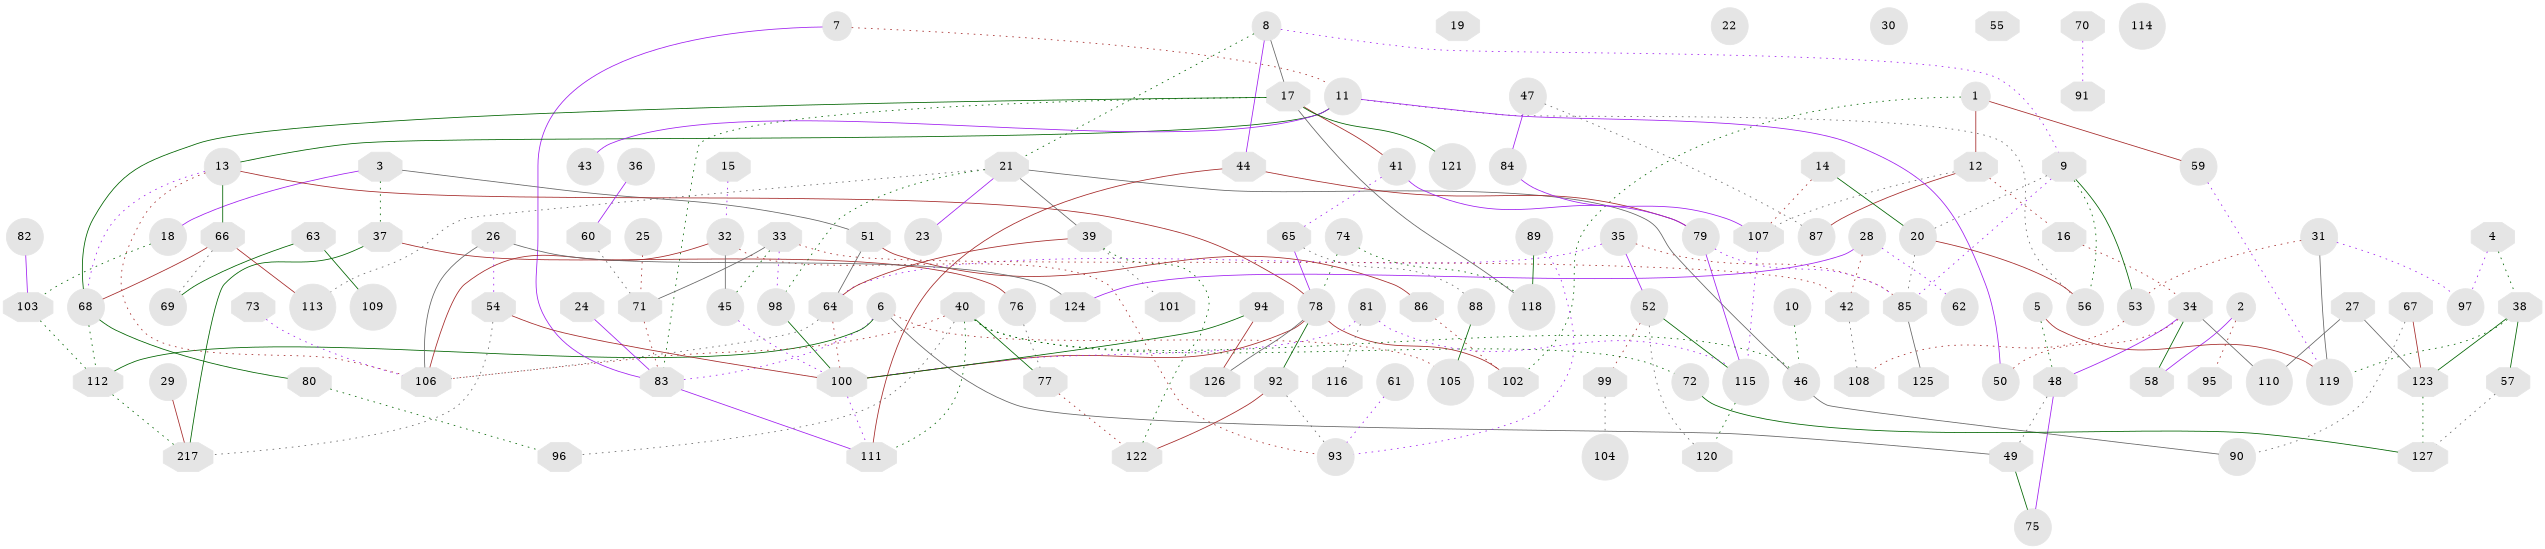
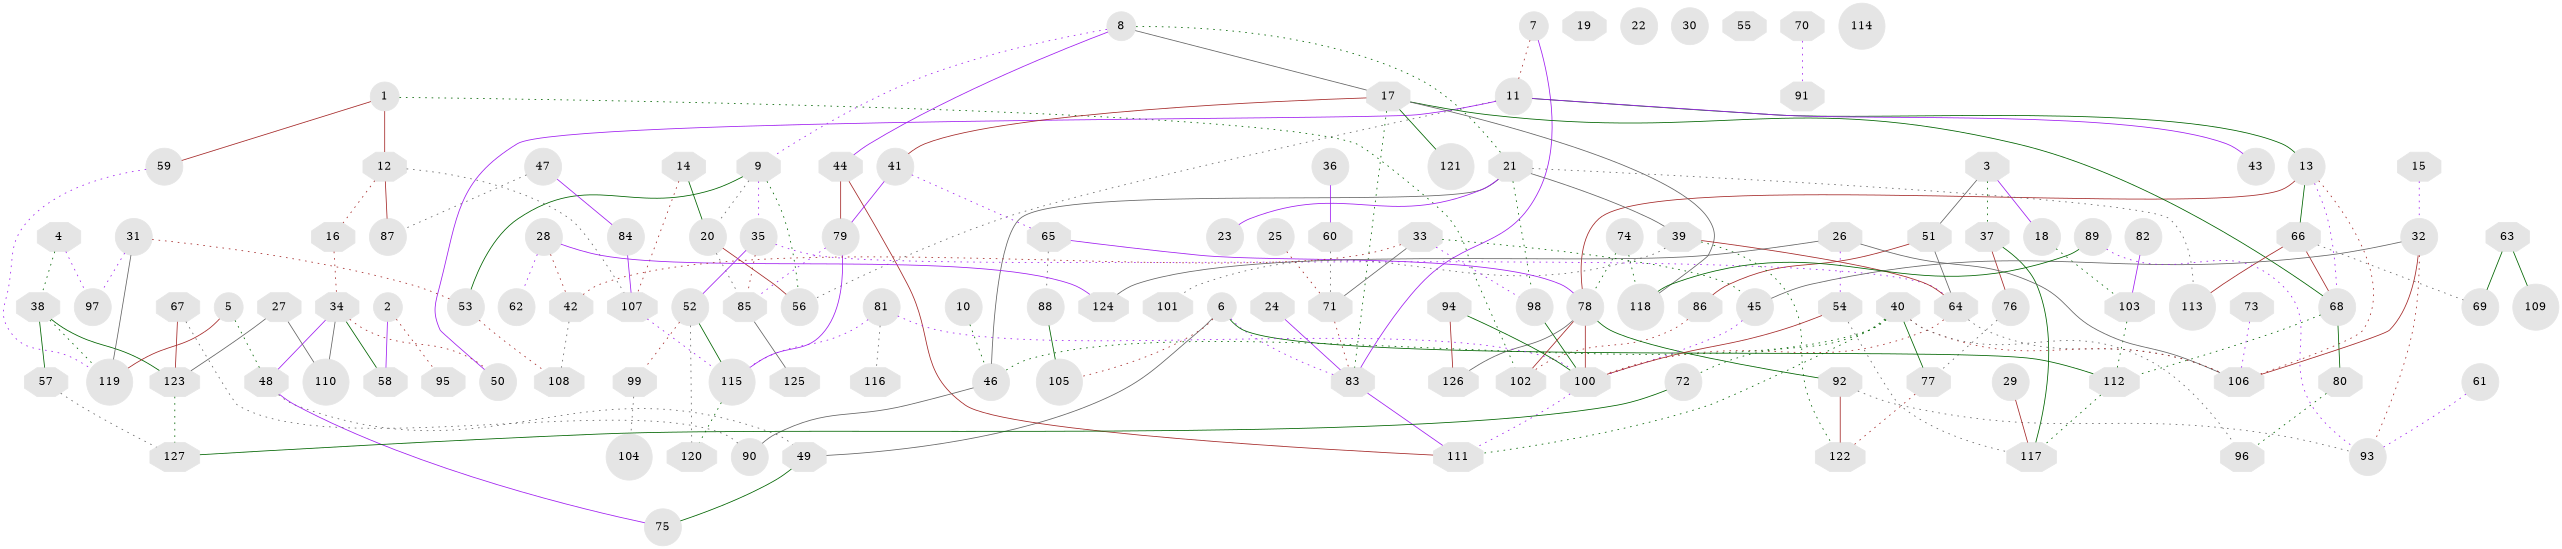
  graph {
    node [color=gray90 shape=octagon style=filled]
    edge [color=darkgreen style=dotted]
    1 [shape=circle]
    12
    59 [shape=circle]
    102
    16
    87 [shape=circle]
    107
    119 [shape=circle]
    2 [shape=circle]
    58
    95
    18 [shape=circle]
    3
    37
    51
    103
-   117 [label=217]
+   117
    76 [shape=circle]
    64
    86
    4
    38
    97 [shape=circle]
    123
    57
    5 [shape=circle]
    48
    49
    75 [shape=circle]
    6 [shape=circle]
    83
    105 [shape=circle]
    112
    111
    7 [shape=circle]
    11 [shape=circle]
    56 [shape=circle]
    13 [shape=circle]
    43 [shape=circle]
    50 [shape=circle]
    8 [shape=circle]
    9
    17
    21
    44
    20 [shape=circle]
    35 [shape=circle]
    53 [shape=circle]
    68 [shape=circle]
    41 [shape=circle]
    118 [shape=circle]
    121 [shape=circle]
    46 [shape=circle]
    23 [shape=circle]
    39
    98 [shape=circle]
    113 [shape=circle]
    79 [shape=circle]
    85
    52 [shape=circle]
    108
    10 [shape=circle]
    90 [shape=circle]
    66
    78 [shape=circle]
    106
    34
    115 [shape=circle]
    69 [shape=circle]
    80
    100
    92
    126
    14
    32 [shape=circle]
    15
    45 [shape=circle]
    93 [shape=circle]
    110 [shape=circle]
    65
    19
    125
    101
    122
    22 [shape=circle]
    24
    25 [shape=circle]
    71
    26
    54
    124
    27
    127
    28 [shape=circle]
    42
    62 [shape=circle]
    29 [shape=circle]
    30 [shape=circle]
    31 [shape=circle]
    33
    99
    120
    36 [shape=circle]
    60
    77
    40
    72 [shape=circle]
    96
    88 [shape=circle]
    47 [shape=circle]
    84 [shape=circle]
    104 [shape=circle]
    55
    61 [shape=circle]
    63
    109 [shape=circle]
    67
    70
    91
    73
    74 [shape=circle]
    81 [shape=circle]
    116
    82 [shape=circle]
    89 [shape=circle]
    94
    114 [shape=circle]
    1 -- 12 [color=brown style=solid]
    1 -- 59 [color=brown style=solid]
    1 -- 102
    12 -- 16 [color=brown]
    12 -- 87 [color=brown style=solid]
    12 -- 107 [color=gray40]
    59 -- 119 [color=purple]
    16 -- 34 [color=brown]
    107 -- 115 [color=purple]
    2 -- 58 [color=purple style=solid]
    2 -- 95 [color=brown]
    18 -- 103
    3 -- 18 [color=purple style=solid]
    3 -- 37
    3 -- 51 [color=gray40 style=solid]
    37 -- 117 [style=solid]
    37 -- 76 [color=brown style=solid]
    51 -- 64 [color=gray40 style=solid]
    51 -- 86 [color=brown style=solid]
    103 -- 112
    76 -- 77 [color=gray40]
    64 -- 106 [color=gray40]
    64 -- 100 [color=brown]
    86 -- 102 [color=brown]
    4 -- 38
    4 -- 97 [color=purple]
    38 -- 119
    38 -- 123 [style=solid]
    38 -- 57 [style=solid]
    123 -- 127
    57 -- 127 [color=gray40]
    5 -- 119 [color=brown style=solid]
    5 -- 48
    48 -- 49 [color=gray40]
    48 -- 75 [color=purple style=solid]
    49 -- 75 [style=solid]
    6 -- 49 [color=gray40 style=solid]
    6 -- 83 [color=purple]
    6 -- 105 [color=brown]
    6 -- 112 [style=solid]
    83 -- 111 [color=purple style=solid]
    112 -- 117
    7 -- 83 [color=purple style=solid]
    7 -- 11 [color=brown]
    11 -- 56 [color=gray40]
    11 -- 13 [style=solid]
    11 -- 43 [color=purple style=solid]
    11 -- 50 [color=purple style=solid]
    13 -- 68 [color=purple]
    13 -- 66 [style=solid]
    13 -- 78 [color=brown style=solid]
    13 -- 106 [color=brown]
    8 -- 9 [color=purple]
    8 -- 17 [color=gray40 style=solid]
    8 -- 21
    8 -- 44 [color=purple style=solid]
    9 -- 56
    9 -- 20 [color=gray40]
-   9 -- 85 [color=purple]
+   9 -- 35 [color=purple]
    9 -- 53 [style=solid]
    17 -- 83
    17 -- 68 [style=solid]
    17 -- 41 [color=brown style=solid]
    17 -- 118 [color=gray40 style=solid]
    17 -- 121 [style=solid]
    21 -- 46 [color=gray40 style=solid]
    21 -- 23 [color=purple style=solid]
    21 -- 39 [color=gray40 style=solid]
    21 -- 98
    21 -- 113 [color=gray40]
    44 -- 111 [color=brown style=solid]
    44 -- 79 [color=brown style=solid]
    20 -- 56 [color=brown style=solid]
    20 -- 85 [color=gray40]
    35 -- 64 [color=purple]
    35 -- 85 [color=brown]
    35 -- 52 [color=purple style=solid]
    53 -- 108 [color=brown]
    68 -- 112
    68 -- 80 [style=solid]
    41 -- 79 [color=purple style=solid]
    41 -- 65 [color=purple]
    46 -- 90 [color=gray40 style=solid]
    39 -- 64 [color=brown style=solid]
    39 -- 101 [color=gray40]
    39 -- 122
    98 -- 100 [style=solid]
    79 -- 85 [color=purple]
    79 -- 115 [color=purple style=solid]
    85 -- 125 [color=gray40 style=solid]
    52 -- 115 [style=solid]
    52 -- 99 [color=brown]
    52 -- 120 [color=gray40]
    10 -- 46
    66 -- 68 [color=brown style=solid]
    66 -- 113 [color=brown style=solid]
    66 -- 69 [color=gray40]
    78 -- 102 [color=brown style=solid]
    78 -- 100 [color=brown style=solid]
    78 -- 92 [style=solid]
    78 -- 126 [color=gray40 style=solid]
    34 -- 58 [style=solid]
    34 -- 48 [color=purple style=solid]
    34 -- 50 [color=brown]
    34 -- 110 [color=gray40 style=solid]
    115 -- 120
    80 -- 96
    100 -- 111 [color=purple]
    92 -- 93 [color=gray40]
    92 -- 122 [color=brown style=solid]
    14 -- 107 [color=brown]
    14 -- 20 [style=solid]
    32 -- 106 [color=brown style=solid]
    32 -- 45 [color=gray40 style=solid]
    32 -- 93 [color=brown]
    15 -- 32 [color=purple]
    45 -- 100 [color=purple]
    65 -- 78 [color=purple style=solid]
    65 -- 88 [color=gray40]
    24 -- 83 [color=purple style=solid]
    25 -- 71 [color=brown]
    71 -- 83 [color=brown]
    26 -- 106 [color=gray40 style=solid]
    26 -- 54 [color=purple]
    26 -- 124 [color=gray40 style=solid]
    54 -- 117 [color=gray40]
    54 -- 100 [color=brown style=solid]
    27 -- 123 [color=gray40 style=solid]
    27 -- 110 [color=gray40 style=solid]
    28 -- 124 [color=purple style=solid]
    28 -- 42 [color=brown]
    28 -- 62 [color=purple]
    42 -- 108 [color=gray40]
    29 -- 117 [color=brown style=solid]
    31 -- 119 [color=gray40 style=solid]
    31 -- 97 [color=purple]
    31 -- 53 [color=brown]
    33 -- 98 [color=purple]
    33 -- 45
    33 -- 71 [color=gray40 style=solid]
    33 -- 42 [color=brown]
    99 -- 104 [color=gray40]
    36 -- 60 [color=purple style=solid]
    60 -- 71 [color=gray40]
    77 -- 122 [color=brown]
    40 -- 111
    40 -- 46
    40 -- 106 [color=brown]
    40 -- 77 [style=solid]
    40 -- 72
    40 -- 96 [color=gray40]
    72 -- 127 [style=solid]
    88 -- 105 [style=solid]
    47 -- 87 [color=gray40]
    47 -- 84 [color=purple style=solid]
    84 -- 107 [color=purple style=solid]
    61 -- 93 [color=purple]
    63 -- 69 [style=solid]
    63 -- 109 [style=solid]
    67 -- 123 [color=brown style=solid]
    67 -- 90 [color=gray40]
    70 -- 91 [color=purple]
    73 -- 106 [color=purple]
    74 -- 118
    74 -- 78
    81 -- 115 [color=purple]
    81 -- 100 [color=purple]
    81 -- 116 [color=gray40]
    82 -- 103 [color=purple style=solid]
    89 -- 118 [style=solid]
    89 -- 93 [color=purple]
    94 -- 100 [style=solid]
    94 -- 126 [color=brown style=solid]
  }
